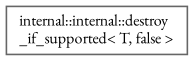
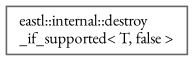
  digraph {
    rankdir=LR
    fontname="EB Garamond"
-   n1 [color=grey40 fillcolor=white fontname="EB Garamond" fontsize=10 height=0.2 label="internal::internal::destroy\l_if_supported\< T, false \>" shape=box style=filled width=0.4]
+   n1 [color=grey40 fillcolor=white fontname="EB Garamond" fontsize=10 height=0.2 label="eastl::internal::destroy\l_if_supported\< T, false \>" shape=box style=filled width=0.4]
  }
